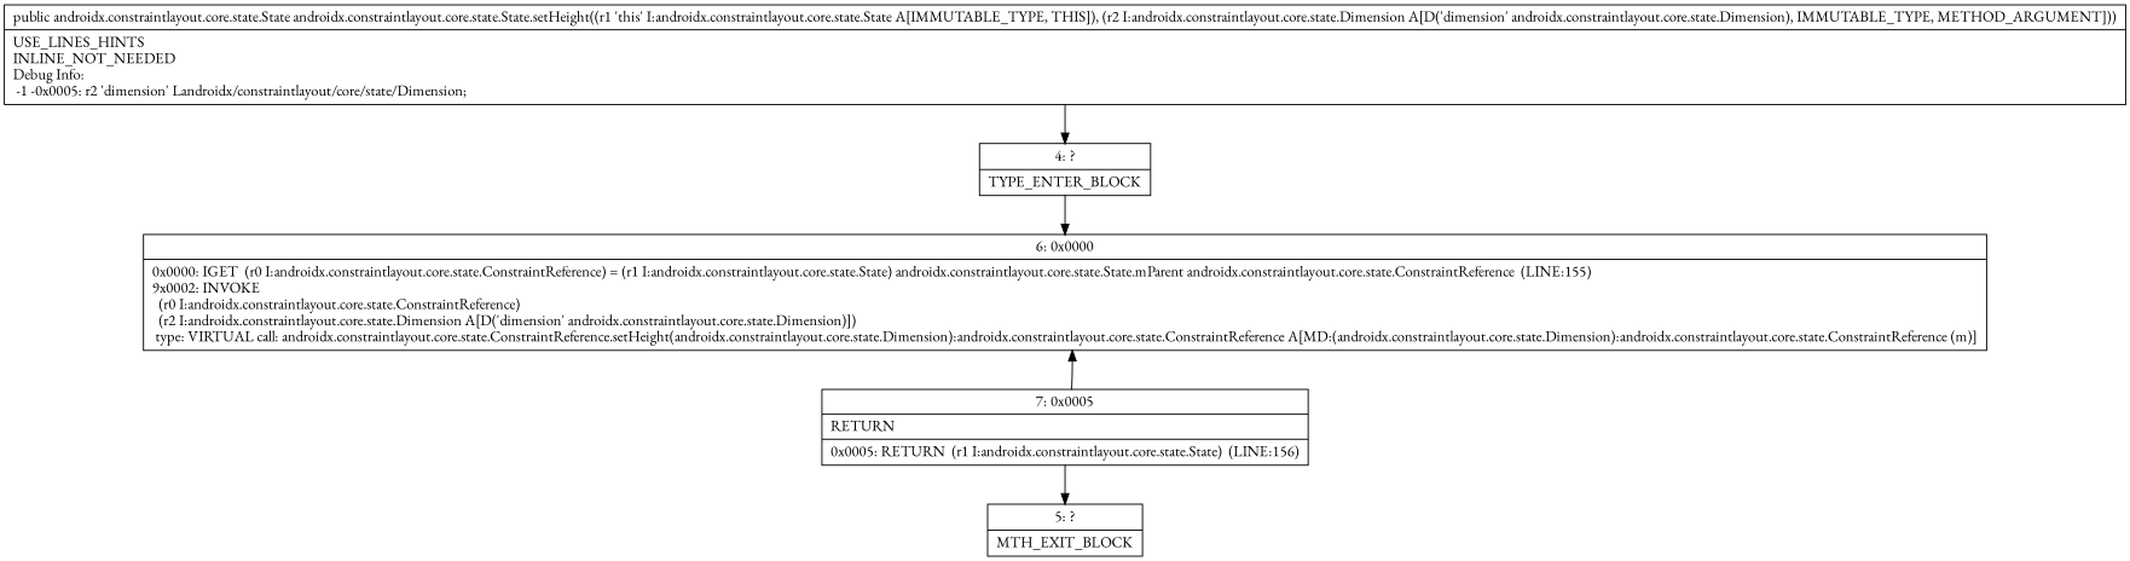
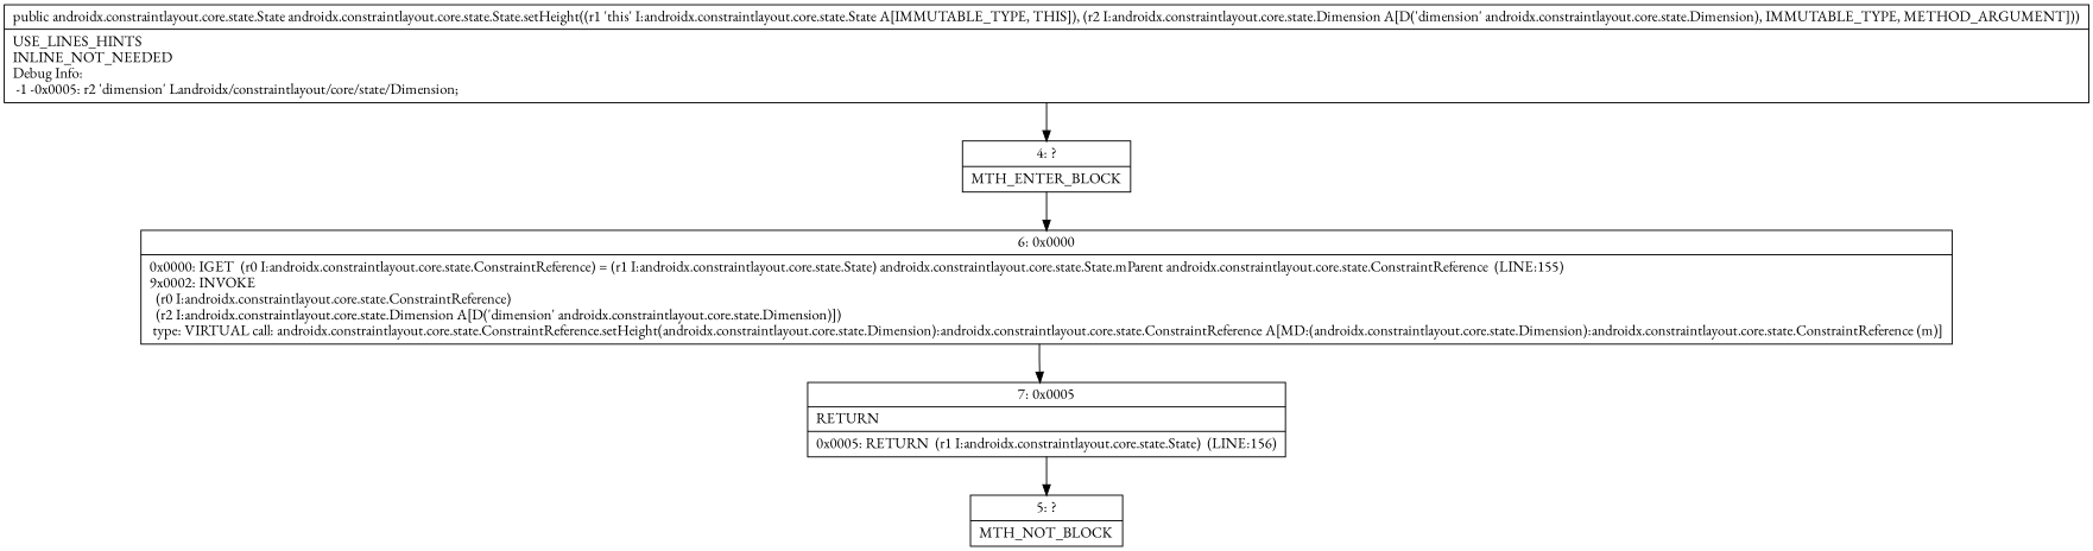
  digraph {
    fontname="EB Garamond"
    node [fontname="EB Garamond" shape=record]
    edge [fontname="EB Garamond"]
-   n1 [label="{4\:\ ?|TYPE_ENTER_BLOCK\l}"]
+   n1 [label="{4\:\ ?|MTH_ENTER_BLOCK\l}"]
    n2 [label="{6\:\ 0x0000|0x0000: IGET  (r0 I:androidx.constraintlayout.core.state.ConstraintReference) = (r1 I:androidx.constraintlayout.core.state.State) androidx.constraintlayout.core.state.State.mParent androidx.constraintlayout.core.state.ConstraintReference  (LINE:155)\l9x0002: INVOKE  \l  (r0 I:androidx.constraintlayout.core.state.ConstraintReference)\l  (r2 I:androidx.constraintlayout.core.state.Dimension A[D('dimension' androidx.constraintlayout.core.state.Dimension)])\l type: VIRTUAL call: androidx.constraintlayout.core.state.ConstraintReference.setHeight(androidx.constraintlayout.core.state.Dimension):androidx.constraintlayout.core.state.ConstraintReference A[MD:(androidx.constraintlayout.core.state.Dimension):androidx.constraintlayout.core.state.ConstraintReference (m)]\l}"]
    n3 [label="{7\:\ 0x0005|RETURN\l|0x0005: RETURN  (r1 I:androidx.constraintlayout.core.state.State)  (LINE:156)\l}"]
-   n4 [label="{5\:\ ?|MTH_EXIT_BLOCK\l}"]
+   n4 [label="{5\:\ ?|MTH_NOT_BLOCK\l}"]
    n5 [label="{public androidx.constraintlayout.core.state.State androidx.constraintlayout.core.state.State.setHeight((r1 'this' I:androidx.constraintlayout.core.state.State A[IMMUTABLE_TYPE, THIS]), (r2 I:androidx.constraintlayout.core.state.Dimension A[D('dimension' androidx.constraintlayout.core.state.Dimension), IMMUTABLE_TYPE, METHOD_ARGUMENT]))  | USE_LINES_HINTS\lINLINE_NOT_NEEDED\lDebug Info:\l  \-1 \-0x0005: r2 'dimension' Landroidx\/constraintlayout\/core\/state\/Dimension;\l}"]
    n1 -> n2
-   n3 -> n2
+   n2 -> n3
    n3 -> n4
    n5 -> n1
  }
